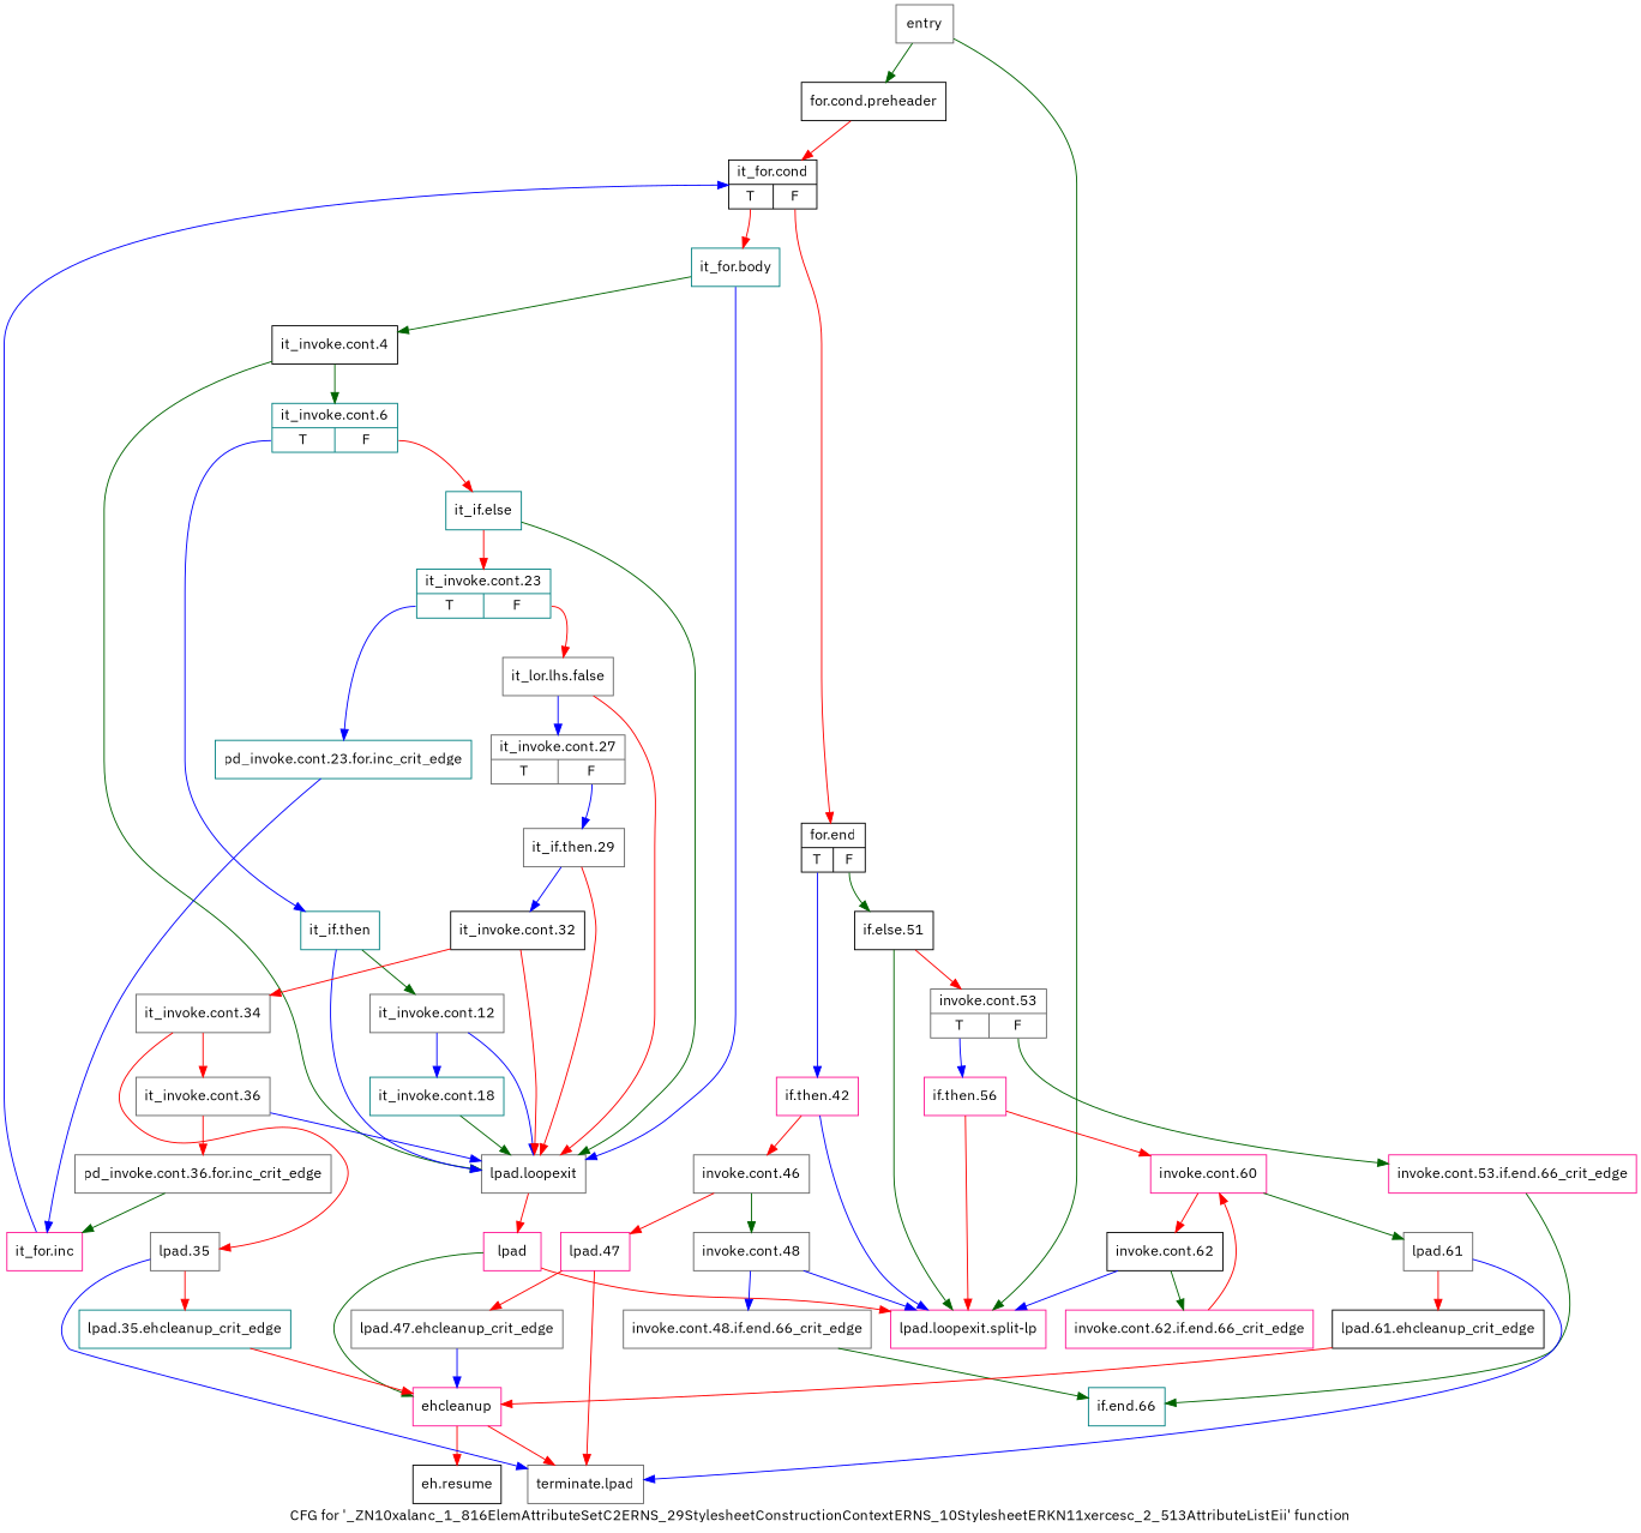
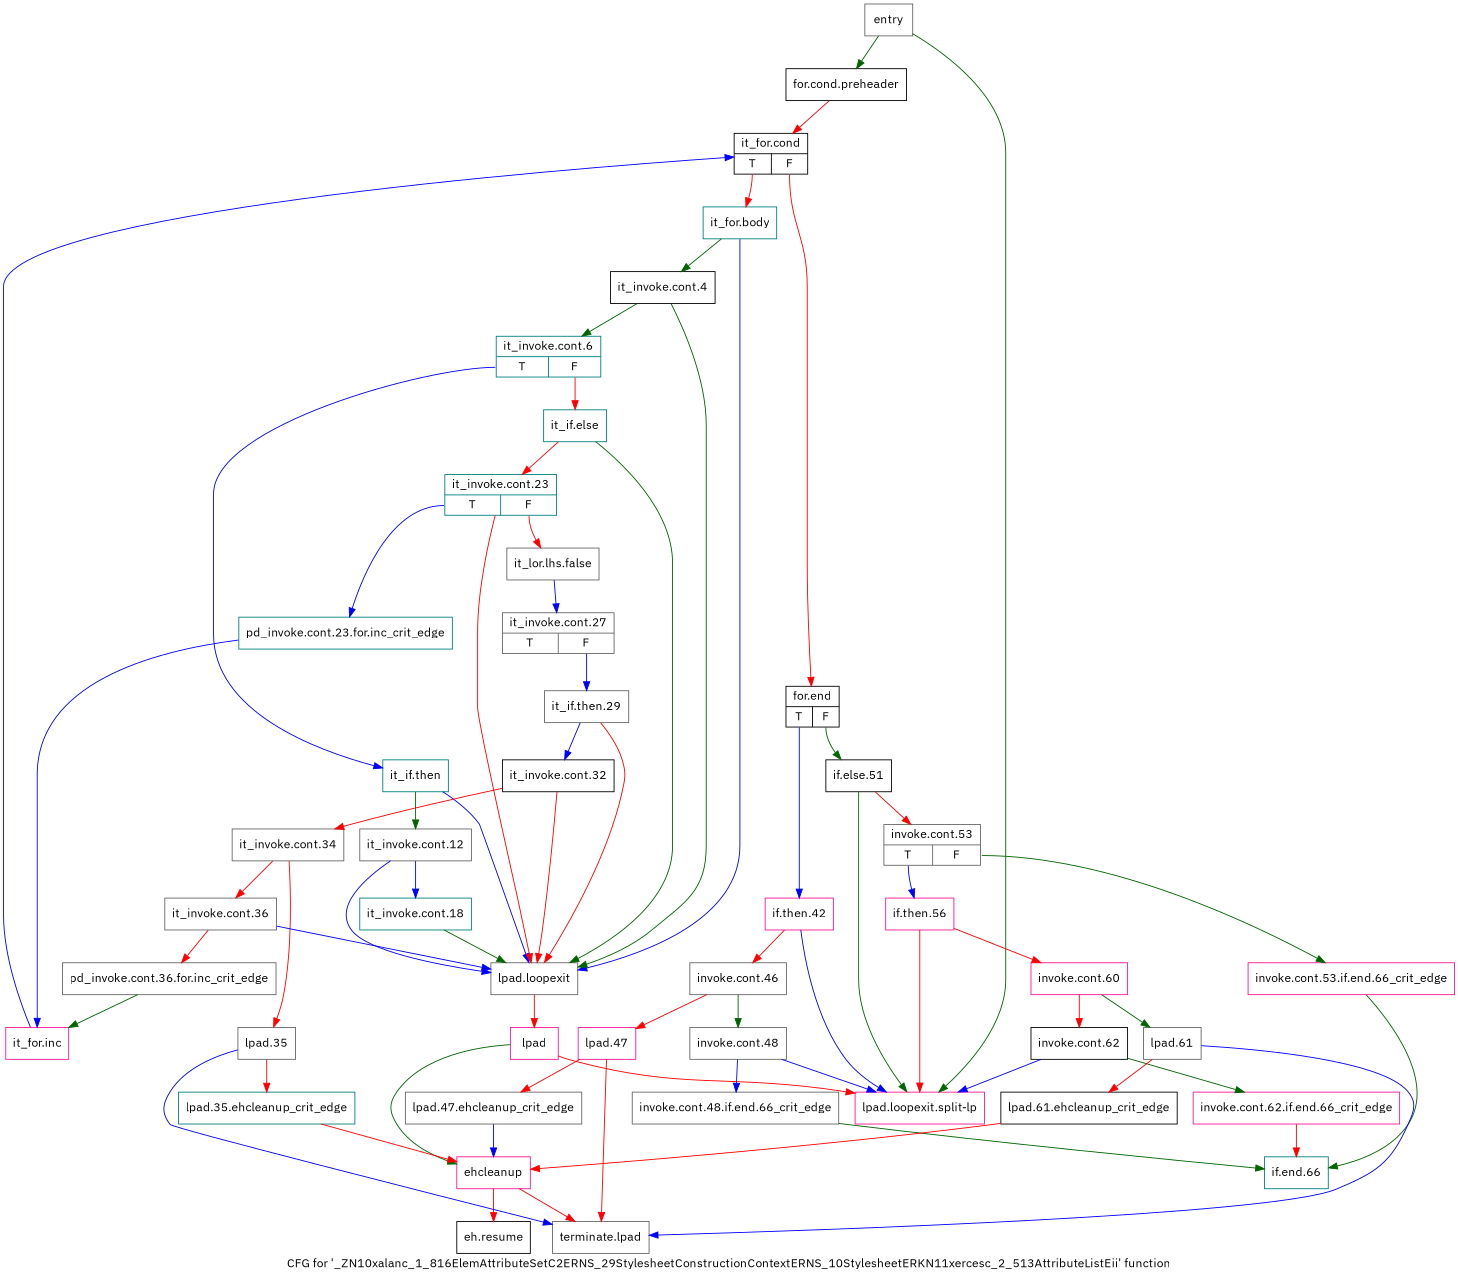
  digraph {
    fontname="IBM Plex Sans"
    label="CFG for '_ZN10xalanc_1_816ElemAttributeSetC2ERNS_29StylesheetConstructionContextERNS_10StylesheetERKN11xercesc_2_513AttributeListEii' function"
    node [color=gray40 fontname="IBM Plex Sans" shape=record]
    edge [color=red fontname="IBM Plex Sans"]
    n1 [label="{entry}"]
    n2 [color=black label="{for.cond.preheader}"]
    n3 [color=deeppink label="{lpad.loopexit.split-lp}"]
    n4 [color=black label="{it_for.cond|{<s0>T|<s1>F}}"]
    n5 [color=teal label="{it_for.body}"]
    n6 [color=black label="{for.end|{<s0>T|<s1>F}}"]
    n7 [color=deeppink label="{lpad}"]
    n8 [color=deeppink label="{ehcleanup}"]
    n9 [color=black label="{it_invoke.cont.4}"]
    n10 [label="{lpad.loopexit}"]
    n11 [color=deeppink label="{if.then.42}"]
    n12 [color=black label="{if.else.51}"]
    n13 [color=teal label="{it_invoke.cont.6|{<s0>T|<s1>F}}"]
    n14 [label="{invoke.cont.46}"]
    n15 [label="{invoke.cont.53|{<s0>T|<s1>F}}"]
    n16 [color=teal label="{it_if.then}"]
    n17 [color=teal label="{it_if.else}"]
    n18 [label="{it_invoke.cont.12}"]
    n19 [color=teal label="{it_invoke.cont.23|{<s0>T|<s1>F}}"]
    n20 [color=teal label="{it_invoke.cont.18}"]
    n21 [color=teal label="{pd_invoke.cont.23.for.inc_crit_edge}"]
    n22 [label="{it_lor.lhs.false}"]
    n23 [color=deeppink label="{it_for.inc}"]
    n24 [label="{terminate.lpad}"]
    n25 [color=black label="{eh.resume}"]
    n26 [label="{it_invoke.cont.27|{<s0>T|<s1>F}}"]
    n27 [label="{it_if.then.29}"]
    n28 [color=black label="{it_invoke.cont.32}"]
    n29 [label="{it_invoke.cont.34}"]
    n30 [label="{it_invoke.cont.36}"]
    n31 [label="{lpad.35}"]
    n32 [label="{pd_invoke.cont.36.for.inc_crit_edge}"]
    n33 [color=teal label="{lpad.35.ehcleanup_crit_edge}"]
    n34 [label="{invoke.cont.48}"]
    n35 [color=deeppink label="{lpad.47}"]
    n36 [color=deeppink label="{if.then.56}"]
    n37 [color=deeppink label="{invoke.cont.53.if.end.66_crit_edge}"]
    n38 [label="{invoke.cont.48.if.end.66_crit_edge}"]
    n39 [label="{lpad.47.ehcleanup_crit_edge}"]
    n40 [color=teal label="{if.end.66}"]
    n41 [color=deeppink label="{invoke.cont.60}"]
    n42 [color=black label="{invoke.cont.62}"]
    n43 [label="{lpad.61}"]
    n44 [color=deeppink label="{invoke.cont.62.if.end.66_crit_edge}"]
    n45 [color=black label="{lpad.61.ehcleanup_crit_edge}"]
    n1 -> n2 [color=darkgreen]
    n1 -> n3 [color=darkgreen]
    n2 -> n4
    n4 -> n5 [tailport=s0]
    n4 -> n6 [tailport=s1]
    n5 -> n9 [color=darkgreen]
    n5 -> n10 [color=blue]
    n6 -> n11 [color=blue tailport=s0]
    n6 -> n12 [color=darkgreen tailport=s1]
    n7 -> n3
    n7 -> n8 [color=darkgreen]
    n8 -> n24
    n8 -> n25
    n9 -> n10 [color=darkgreen]
    n9 -> n13 [color=darkgreen]
    n10 -> n7
    n11 -> n3 [color=blue]
    n11 -> n14
    n12 -> n3 [color=darkgreen]
    n12 -> n15
    n13 -> n16 [color=blue tailport=s0]
    n13 -> n17 [tailport=s1]
    n14 -> n34 [color=darkgreen]
    n14 -> n35
    n15 -> n36 [color=blue tailport=s0]
    n15 -> n37 [color=darkgreen tailport=s1]
    n16 -> n10 [color=blue]
    n16 -> n18 [color=darkgreen]
    n17 -> n10 [color=darkgreen]
    n17 -> n19
    n18 -> n10 [color=blue]
    n18 -> n20 [color=blue]
    n19 -> n21 [color=blue tailport=s0]
    n19 -> n22 [tailport=s1]
    n20 -> n10 [color=darkgreen]
    n21 -> n23 [color=blue]
-   n22 -> n10
+   n19 -> n10
    n22 -> n26 [color=blue]
    n23 -> n4 [color=blue]
    n26 -> n27 [color=blue tailport=s1]
    n27 -> n10
    n27 -> n28 [color=blue]
    n28 -> n10
    n28 -> n29
    n29 -> n30
    n29 -> n31
    n30 -> n10 [color=blue]
    n30 -> n32
    n31 -> n24 [color=blue]
    n31 -> n33
    n32 -> n23 [color=darkgreen]
    n33 -> n8
    n34 -> n3 [color=blue]
    n34 -> n38 [color=blue]
    n35 -> n24
    n35 -> n39
    n36 -> n3
    n36 -> n41
    n37 -> n40 [color=darkgreen]
    n38 -> n40 [color=darkgreen]
    n39 -> n8 [color=blue]
    n41 -> n42
    n41 -> n43 [color=darkgreen]
    n42 -> n3 [color=blue]
    n42 -> n44 [color=darkgreen]
    n43 -> n24 [color=blue]
    n43 -> n45
-   n44 -> n41
+   n44 -> n40
    n45 -> n8
  }
